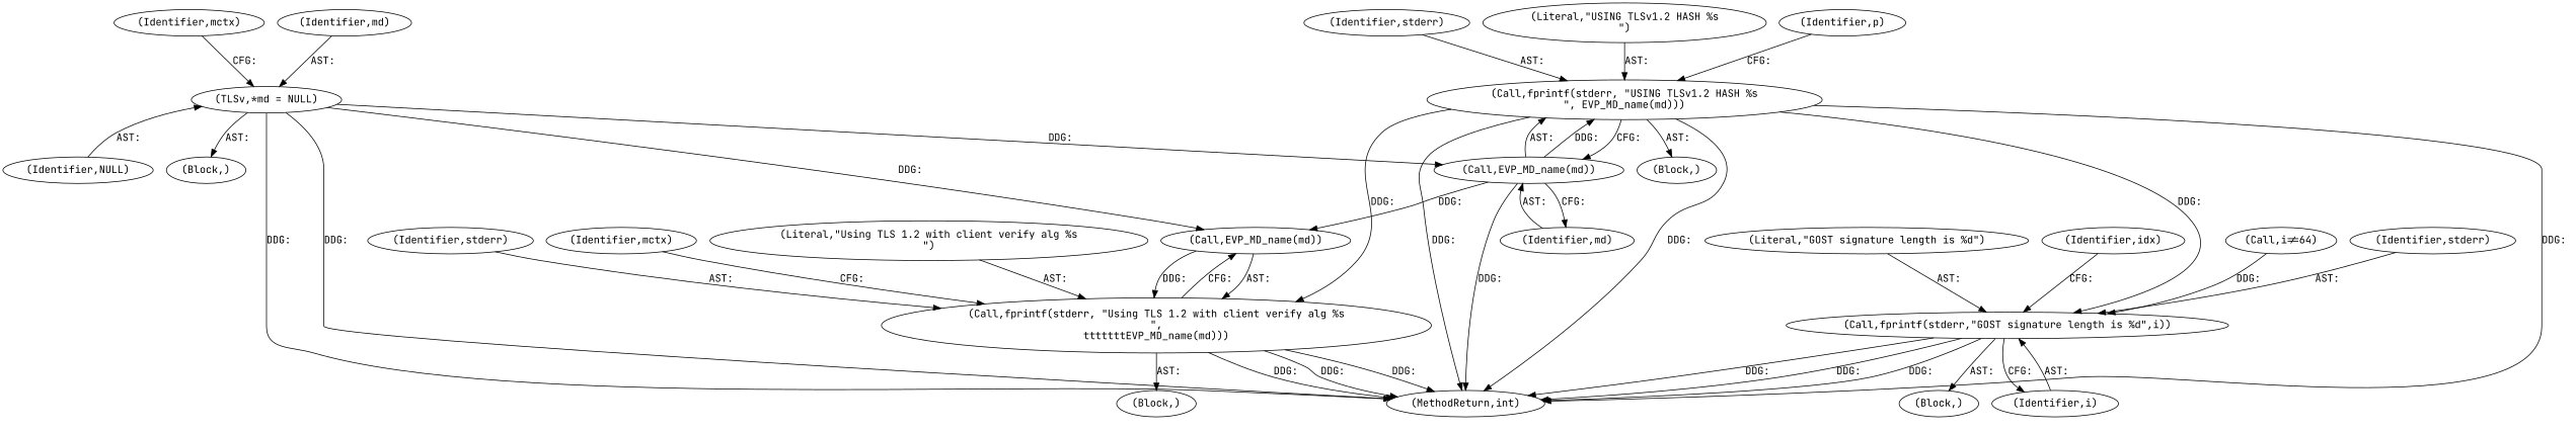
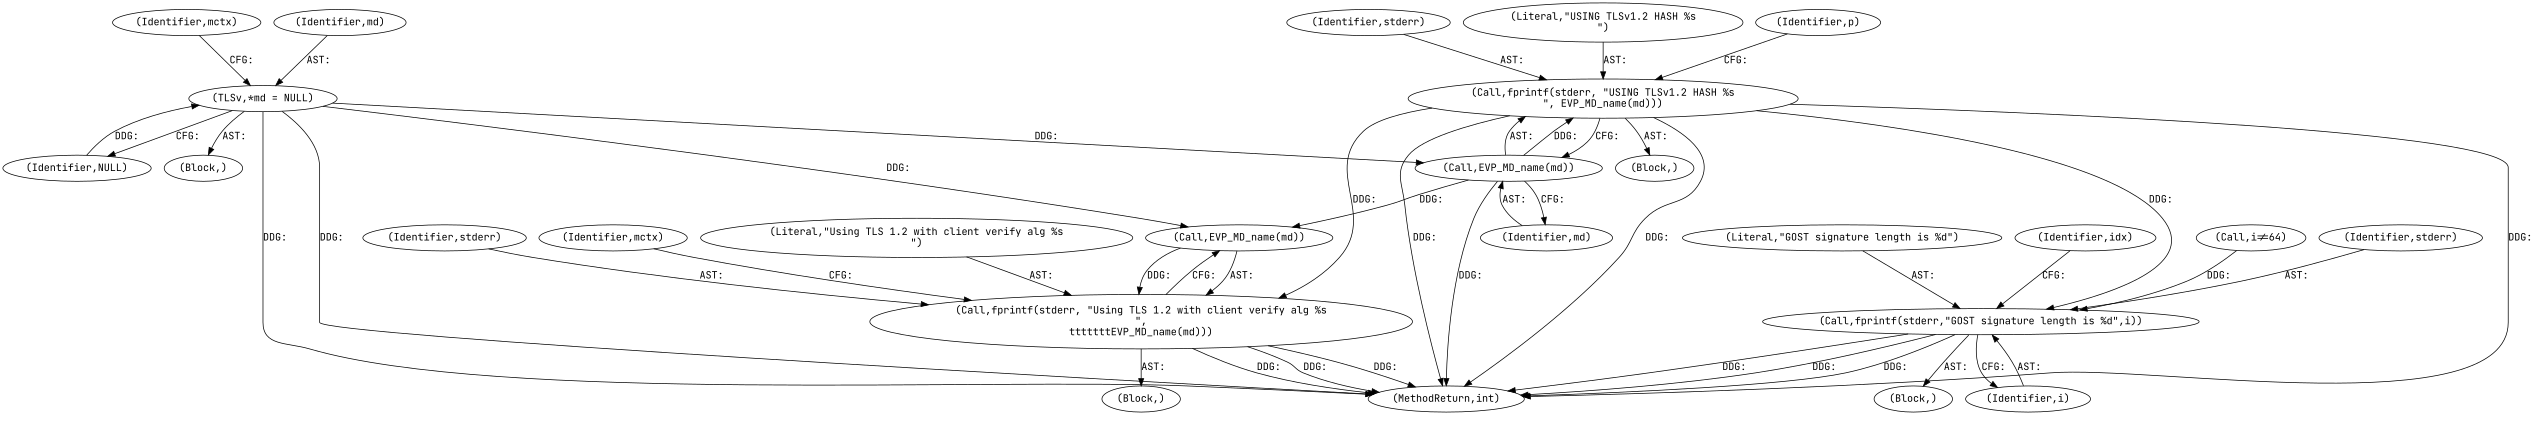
  digraph {
    fontname="JetBrains Mono"
    node [fontname="JetBrains Mono"]
    edge [fontname="JetBrains Mono"]
    n1 [label="(Call,fprintf(stderr, \"USING TLSv1.2 HASH %s\n\", EVP_MD_name(md)))"]
    n2 [label="(Call,EVP_MD_name(md))"]
    n3 [label="(Call,fprintf(stderr, \"Using TLS 1.2 with client verify alg %s\n\",\n\t\t\t\t\t\t\tEVP_MD_name(md)))"]
    n4 [label="(Call,fprintf(stderr,\"GOST signature length is %d\",i))"]
    n5 [label="(Block,)"]
    n6 [label="(MethodReturn,int)"]
    n7 [label="(Identifier,md)"]
    n8 [label="(Call,EVP_MD_name(md))"]
    n9 [label="(Block,)"]
    n10 [label="(Block,)"]
    n11 [label="(Identifier,i)"]
    n12 [label="(TLSv,*md = NULL)"]
    n13 [label="(Identifier,NULL)"]
    n14 [label="(Block,)"]
    n15 [label="(Literal,\"GOST signature length is %d\")"]
    n16 [label="(Identifier,md)"]
    n17 [label="(Literal,\"Using TLS 1.2 with client verify alg %s\n\")"]
    n18 [label="(Call,i!=64)"]
    n19 [label="(Identifier,stderr)"]
    n20 [label="(Literal,\"USING TLSv1.2 HASH %s\n\")"]
    n21 [label="(Identifier,mctx)"]
    n22 [label="(Identifier,stderr)"]
    n23 [label="(Identifier,idx)"]
    n24 [label="(Identifier,stderr)"]
    n25 [label="(Identifier,mctx)"]
    n26 [label="(Identifier,p)"]
    n1 -> n2 [label="CFG: "]
    n1 -> n3 [label="DDG: "]
    n1 -> n4 [label="DDG: "]
    n1 -> n5 [label="AST: "]
    n1 -> n6 [label="DDG: "]
    n1 -> n6 [label="DDG: "]
    n1 -> n6 [label="DDG: "]
    n2 -> n1 [label="AST: "]
    n2 -> n1 [label="DDG: "]
    n2 -> n6 [label="DDG: "]
    n2 -> n7 [label="CFG: "]
    n2 -> n8 [label="DDG: "]
    n3 -> n6 [label="DDG: "]
    n3 -> n6 [label="DDG: "]
    n3 -> n6 [label="DDG: "]
    n3 -> n8 [label="CFG: "]
    n3 -> n9 [label="AST: "]
    n4 -> n6 [label="DDG: "]
    n4 -> n6 [label="DDG: "]
    n4 -> n6 [label="DDG: "]
    n4 -> n10 [label="AST: "]
    n4 -> n11 [label="CFG: "]
    n7 -> n2 [label="AST: "]
    n8 -> n3 [label="AST: "]
    n8 -> n3 [label="DDG: "]
    n11 -> n4 [label="AST: "]
    n12 -> n2 [label="DDG: "]
    n12 -> n6 [label="DDG: "]
    n12 -> n6 [label="DDG: "]
    n12 -> n8 [label="DDG: "]
+   n12 -> n13 [label="CFG: "]
    n12 -> n14 [label="AST: "]
-   n13 -> n12 [label="AST: "]
+   n13 -> n12 [label="DDG: "]
    n15 -> n4 [label="AST: "]
    n16 -> n12 [label="AST: "]
    n17 -> n3 [label="AST: "]
    n18 -> n4 [label="DDG: "]
    n19 -> n1 [label="AST: "]
    n20 -> n1 [label="AST: "]
    n21 -> n12 [label="CFG: "]
    n22 -> n3 [label="AST: "]
    n23 -> n4 [label="CFG: "]
    n24 -> n4 [label="AST: "]
    n25 -> n3 [label="CFG: "]
    n26 -> n1 [label="CFG: "]
  }
